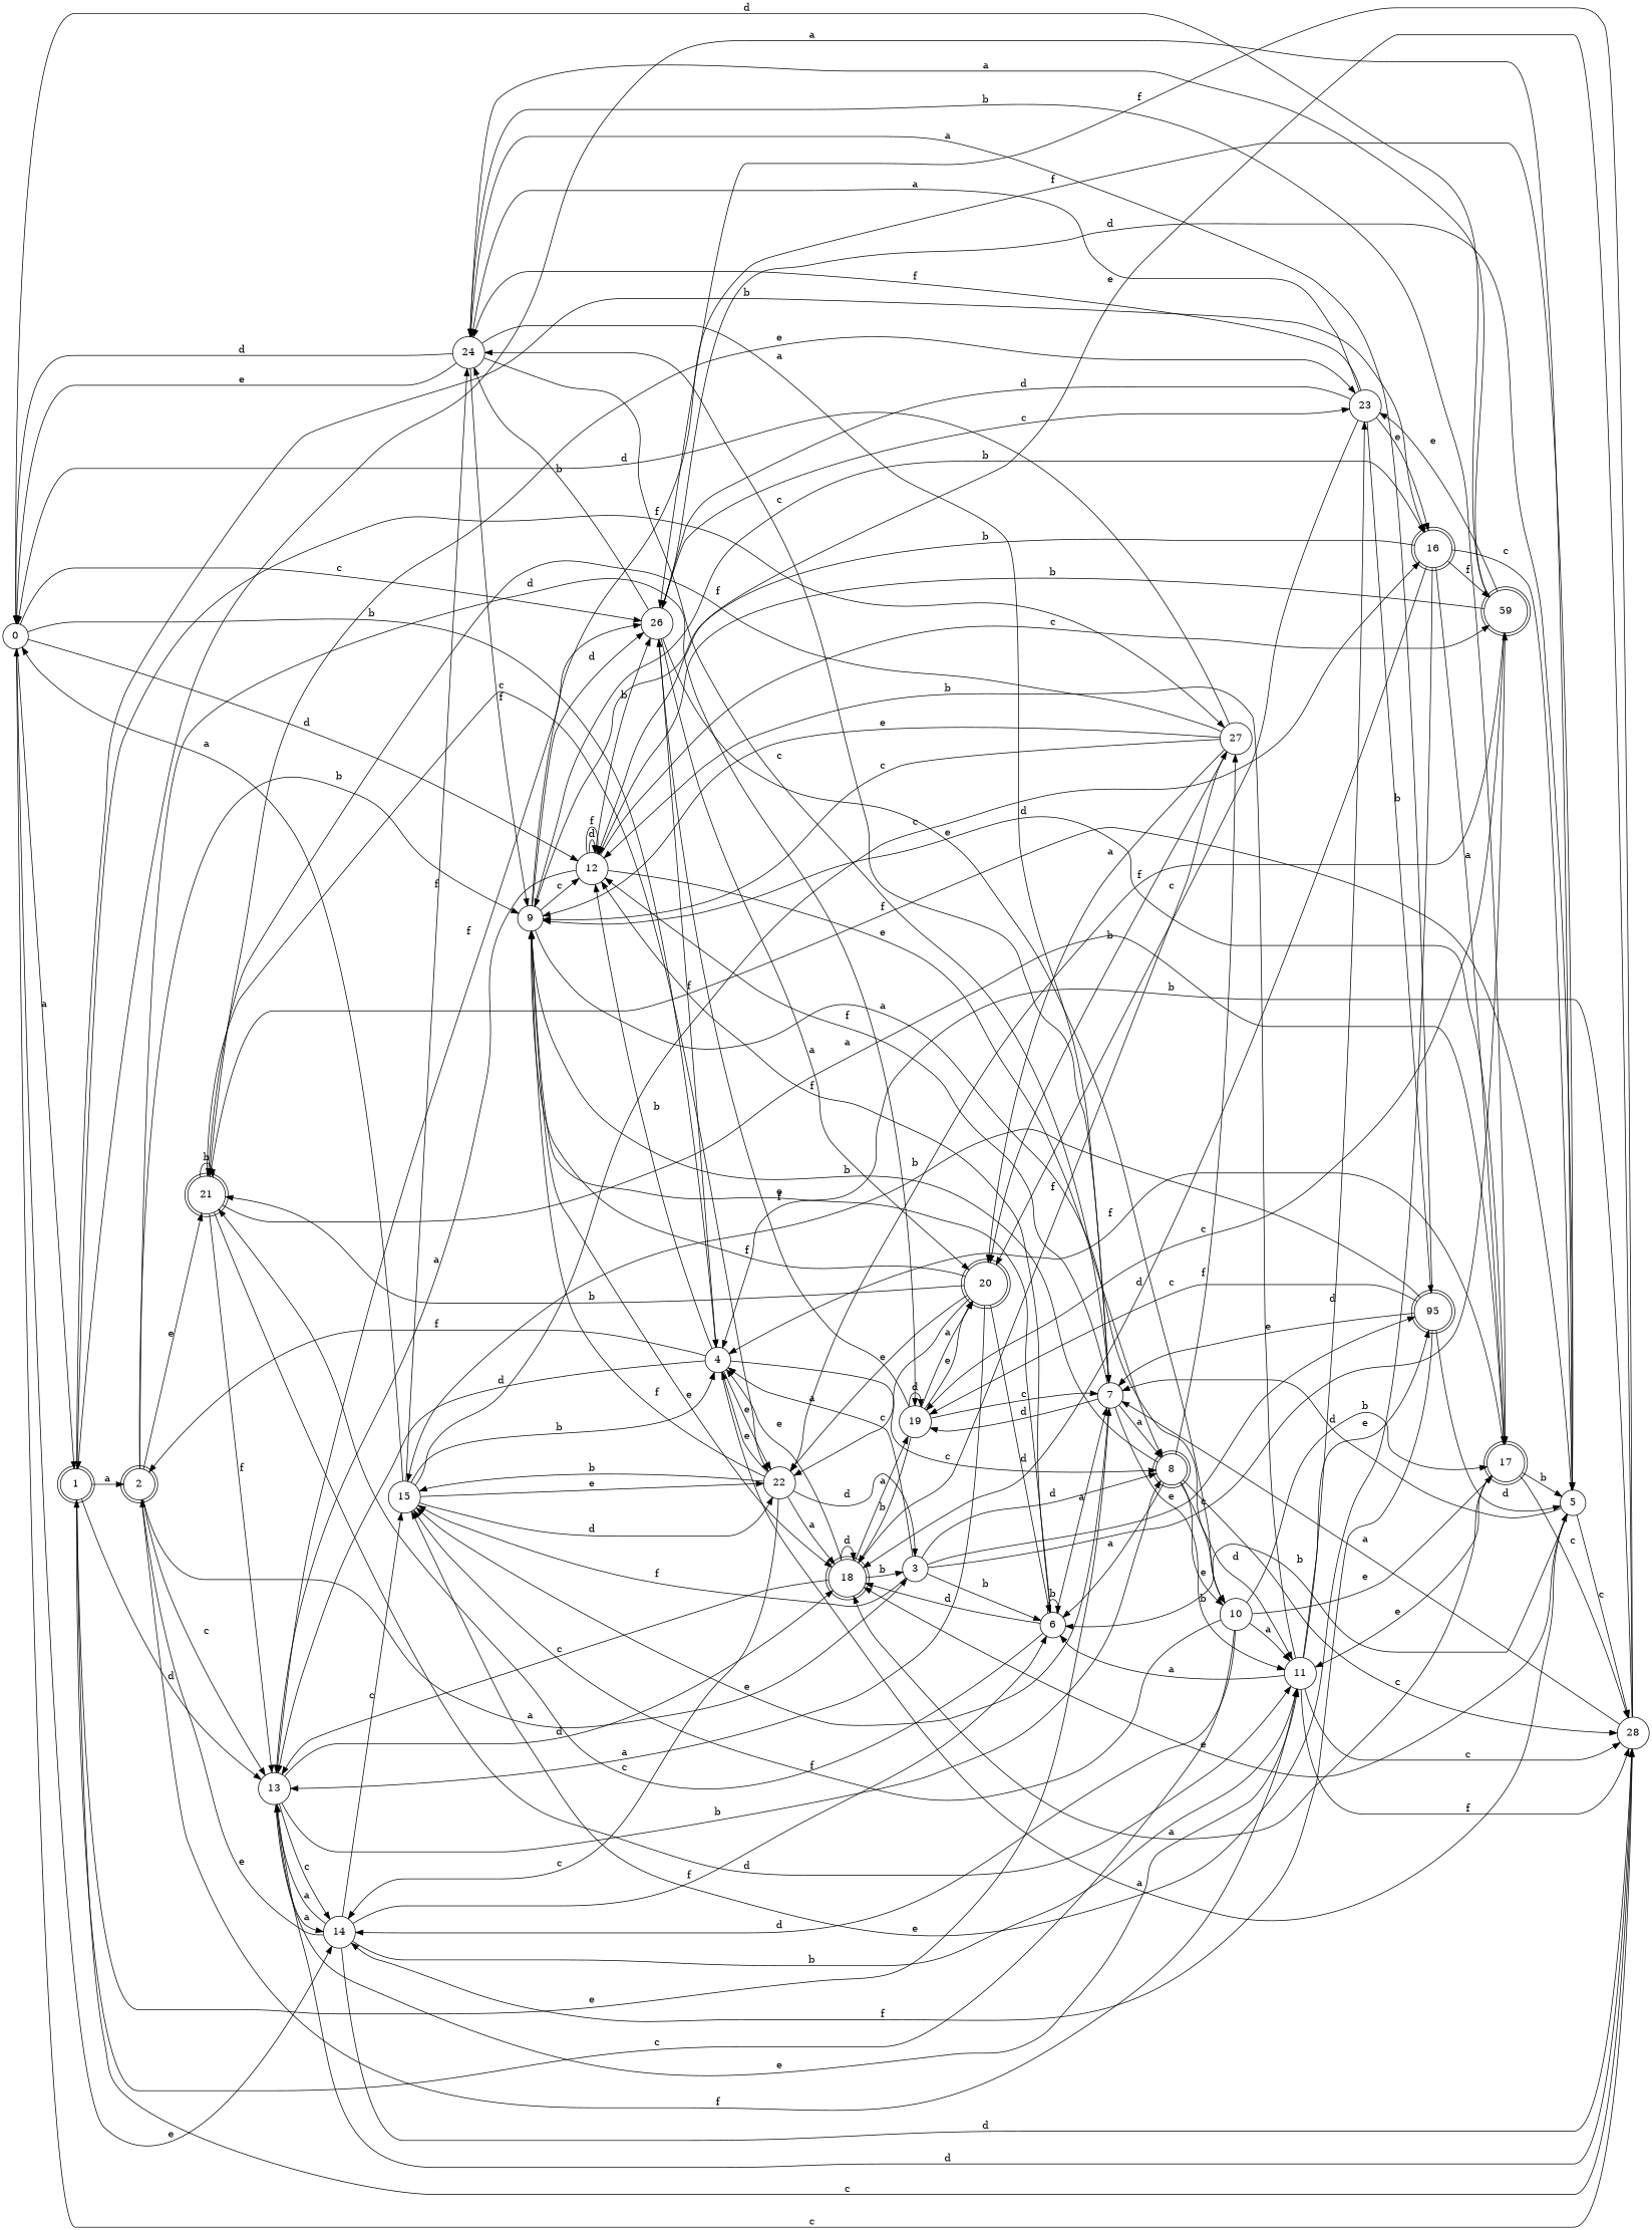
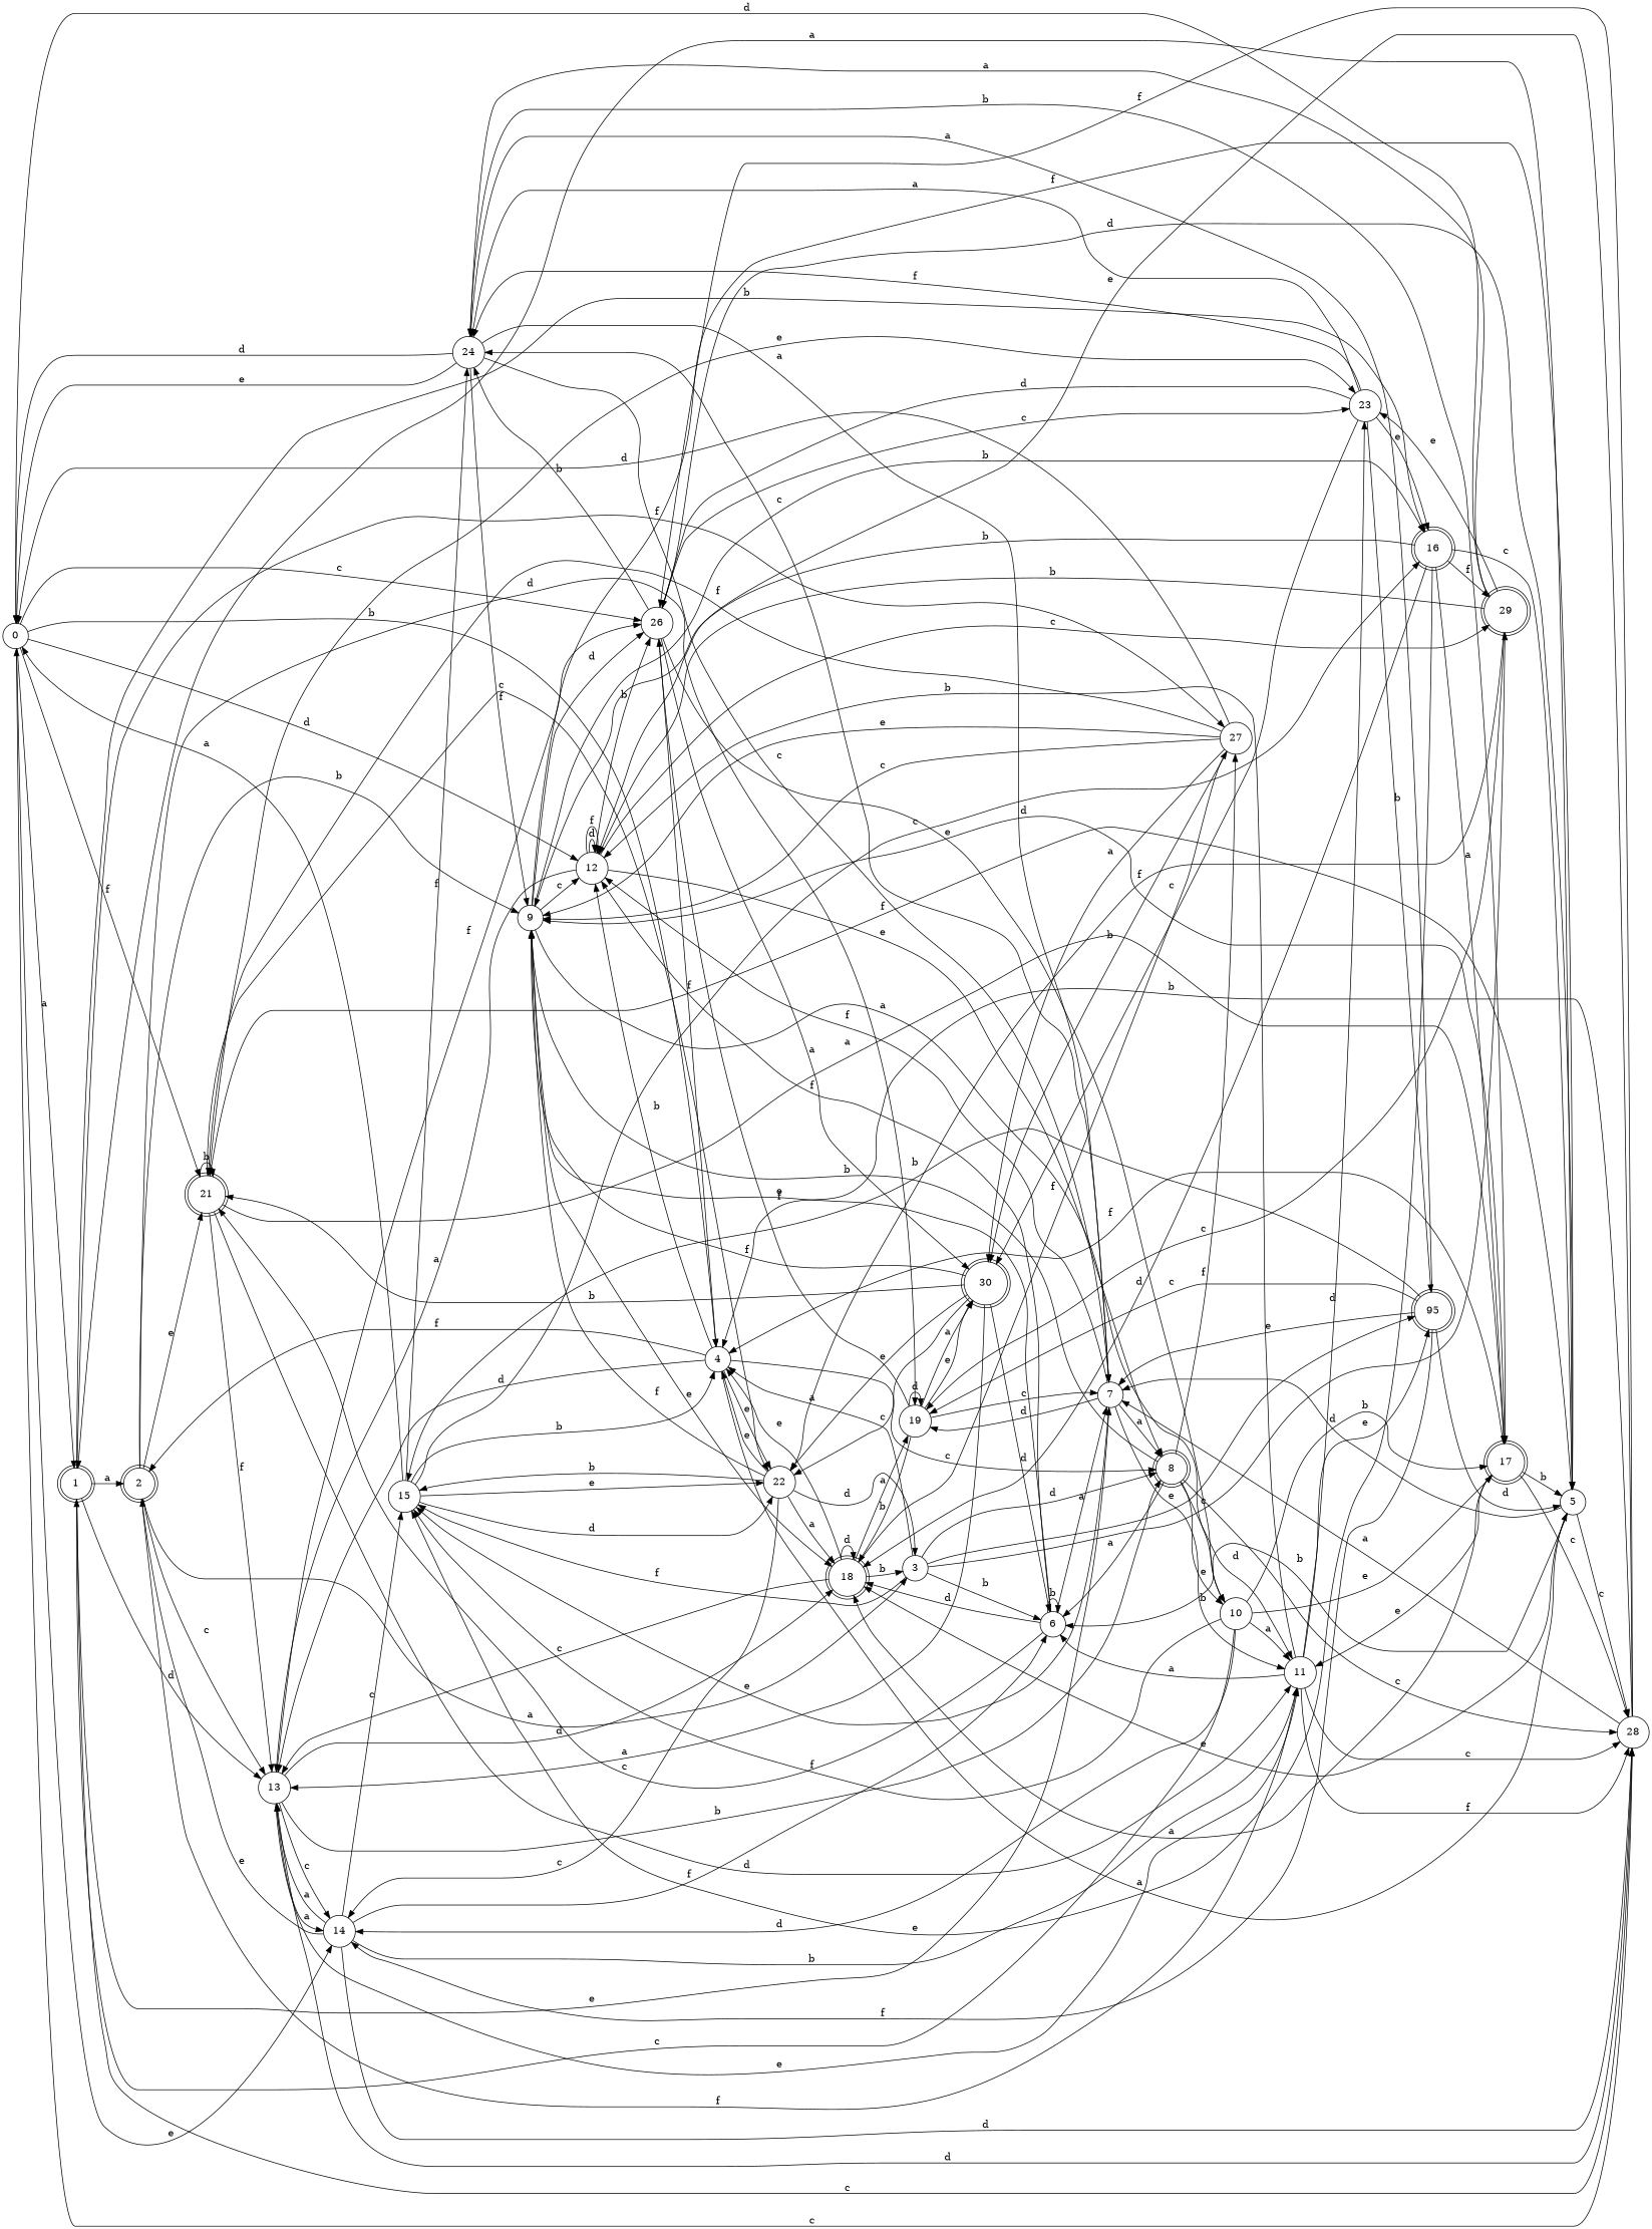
  digraph {
    rankdir=LR
    node [color=black fillcolor=white shape=circle style=filled]
    n1 [label=0]
    n2 [label=1 shape=doublecircle style="rounded,filled"]
    n3 [label=4]
    n4 [label=12]
    n5 [label=14]
    n6 [label=21 shape=doublecircle style="rounded,filled"]
    n7 [label=26]
    n8 [label=2 shape=doublecircle style="rounded,filled"]
    n9 [label=7]
    n10 [label=13]
    n11 [label=16 shape=doublecircle style="rounded,filled"]
    n12 [label=27]
    n13 [label=28]
    n14 [label=8 shape=doublecircle style="rounded,filled"]
    n15 [label=5]
    n16 [label=22]
-   n17 [label=59 shape=doublecircle style="rounded,filled"]
+   n17 [label=29 shape=doublecircle style="rounded,filled"]
    n18 [label=11]
    n19 [label=6]
    n20 [label=15]
    n21 [label=17 shape=doublecircle style="rounded,filled"]
    n22 [label=23]
    n23 [label=24]
    n24 [label=10]
-   n25 [label=20 shape=doublecircle style="rounded,filled"]
+   n25 [label=30 shape=doublecircle style="rounded,filled"]
    n26 [label=3]
    n27 [label=9]
    n28 [label=19]
    n29 [label=18 shape=doublecircle style="rounded,filled"]
    n30 [label=95 shape=doublecircle style="rounded,filled"]
    n1 -> n2 [label=a]
    n1 -> n3 [label=b]
    n1 -> n4 [label=d]
    n1 -> n5 [label=e]
+   n1 -> n6 [label=f]
    n1 -> n7 [label=c]
    n2 -> n8 [label=a]
    n2 -> n9 [label=e]
    n2 -> n10 [label=d]
    n2 -> n11 [label=b]
    n2 -> n12 [label=f]
    n2 -> n13 [label=c]
    n3 -> n4 [label=b]
    n3 -> n8 [label=f]
    n3 -> n10 [label=d]
    n3 -> n14 [label=c]
    n3 -> n15 [label=a]
    n3 -> n16 [label=e]
    n4 -> n4 [label=d]
    n4 -> n4 [label=f]
    n4 -> n7 [label=b]
    n4 -> n10 [label=a]
    n4 -> n14 [label=e]
    n4 -> n17 [label=c]
    n5 -> n8 [label=e]
    n5 -> n10 [label=a]
    n5 -> n13 [label=d]
    n5 -> n18 [label=b]
    n5 -> n19 [label=f]
    n5 -> n20 [label=c]
    n6 -> n6 [label=b]
    n6 -> n10 [label=f]
    n6 -> n16 [label=c]
    n6 -> n18 [label=d]
    n6 -> n21 [label=a]
    n6 -> n22 [label=e]
    n7 -> n3 [label=f]
    n7 -> n15 [label=d]
    n7 -> n22 [label=c]
    n7 -> n23 [label=b]
    n7 -> n24 [label=e]
    n7 -> n25 [label=a]
    n8 -> n6 [label=e]
    n8 -> n10 [label=c]
    n8 -> n18 [label=f]
    n8 -> n26 [label=a]
    n8 -> n27 [label=b]
    n8 -> n28 [label=d]
    n9 -> n4 [label=f]
    n9 -> n14 [label=a]
    n9 -> n18 [label=b]
    n9 -> n20 [label=e]
    n9 -> n23 [label=c]
    n9 -> n28 [label=d]
    n10 -> n5 [label=a]
    n10 -> n5 [label=c]
    n10 -> n7 [label=f]
    n10 -> n14 [label=b]
    n10 -> n18 [label=e]
    n10 -> n29 [label=d]
    n11 -> n15 [label=c]
    n11 -> n17 [label=f]
    n11 -> n20 [label=e]
    n11 -> n21 [label=a]
    n11 -> n27 [label=b]
    n11 -> n29 [label=d]
    n12 -> n1 [label=d]
    n12 -> n6 [label=f]
    n12 -> n25 [label=a]
    n12 -> n25 [label=b]
    n12 -> n27 [label=c]
    n12 -> n27 [label=e]
    n13 -> n1 [label=c]
    n13 -> n3 [label=b]
    n13 -> n4 [label=e]
    n13 -> n7 [label=f]
    n13 -> n9 [label=a]
    n13 -> n10 [label=d]
    n14 -> n12 [label=f]
    n14 -> n13 [label=c]
    n14 -> n18 [label=d]
    n14 -> n19 [label=a]
    n14 -> n24 [label=e]
    n14 -> n27 [label=b]
    n15 -> n2 [label=a]
    n15 -> n6 [label=f]
    n15 -> n9 [label=d]
    n15 -> n13 [label=c]
    n15 -> n19 [label=b]
    n15 -> n29 [label=e]
    n16 -> n3 [label=e]
    n16 -> n5 [label=c]
    n16 -> n20 [label=b]
    n16 -> n26 [label=d]
    n16 -> n27 [label=f]
    n16 -> n29 [label=a]
    n17 -> n1 [label=d]
    n17 -> n4 [label=b]
    n17 -> n16 [label=f]
    n17 -> n22 [label=e]
    n17 -> n23 [label=a]
    n17 -> n28 [label=c]
    n18 -> n4 [label=b]
    n18 -> n13 [label=c]
    n18 -> n13 [label=f]
    n18 -> n19 [label=a]
    n18 -> n22 [label=d]
    n18 -> n30 [label=e]
    n19 -> n4 [label=f]
    n19 -> n6 [label=c]
    n19 -> n9 [label=a]
    n19 -> n19 [label=b]
    n19 -> n27 [label=e]
    n19 -> n29 [label=d]
    n20 -> n1 [label=a]
    n20 -> n3 [label=b]
    n20 -> n11 [label=c]
    n20 -> n16 [label=d]
    n20 -> n16 [label=e]
    n20 -> n23 [label=f]
    n21 -> n3 [label=f]
    n21 -> n13 [label=c]
    n21 -> n15 [label=b]
    n21 -> n18 [label=e]
    n21 -> n27 [label=d]
    n21 -> n29 [label=a]
    n22 -> n7 [label=d]
    n22 -> n11 [label=e]
    n22 -> n23 [label=a]
    n22 -> n23 [label=f]
    n22 -> n25 [label=c]
    n22 -> n30 [label=b]
    n23 -> n1 [label=d]
    n23 -> n1 [label=e]
    n23 -> n9 [label=a]
    n23 -> n9 [label=c]
    n23 -> n21 [label=b]
    n23 -> n27 [label=f]
    n24 -> n2 [label=c]
    n24 -> n5 [label=d]
    n24 -> n18 [label=a]
    n24 -> n20 [label=f]
    n24 -> n21 [label=b]
    n24 -> n21 [label=e]
    n25 -> n6 [label=b]
    n25 -> n10 [label=a]
    n25 -> n16 [label=c]
    n25 -> n16 [label=e]
    n25 -> n19 [label=d]
    n25 -> n27 [label=f]
    n26 -> n3 [label=a]
    n26 -> n14 [label=d]
    n26 -> n17 [label=c]
    n26 -> n19 [label=b]
    n26 -> n20 [label=f]
    n26 -> n30 [label=e]
    n27 -> n4 [label=c]
    n27 -> n7 [label=d]
    n27 -> n11 [label=b]
    n27 -> n15 [label=f]
    n27 -> n24 [label=a]
    n27 -> n29 [label=e]
    n28 -> n7 [label=f]
    n28 -> n9 [label=c]
    n28 -> n25 [label=a]
    n28 -> n25 [label=e]
    n28 -> n28 [label=d]
    n28 -> n29 [label=b]
    n29 -> n3 [label=e]
    n29 -> n10 [label=c]
    n29 -> n12 [label=f]
    n29 -> n26 [label=b]
    n29 -> n28 [label=a]
    n29 -> n29 [label=d]
    n30 -> n5 [label=f]
    n30 -> n9 [label=e]
    n30 -> n15 [label=d]
    n30 -> n20 [label=b]
    n30 -> n23 [label=a]
    n30 -> n28 [label=c]
  }
